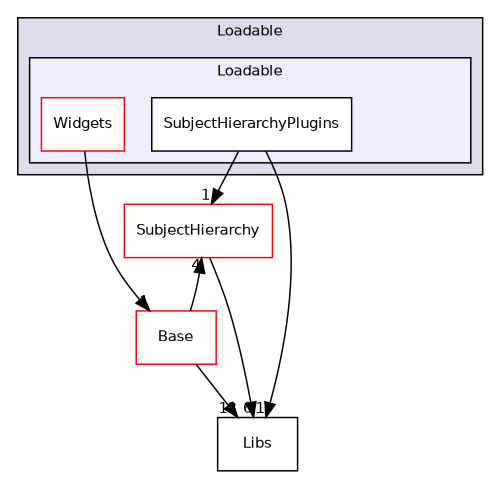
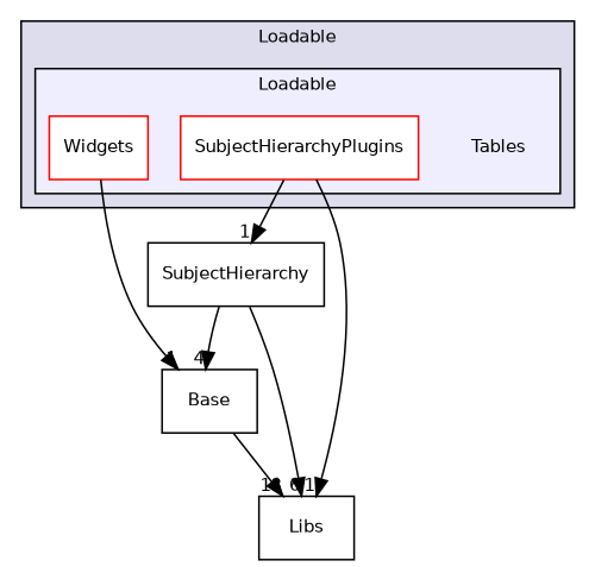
  digraph {
    compound=true
    node [fontname=Helvetica fontsize=10 shape=box color=red]
    edge [headlabel=1 labeldistance=1.5 labelfontname=Helvetica labelfontsize=10]
-   n2 [color=black fillcolor=white label=SubjectHierarchyPlugins style=filled]
+   n1 [label=Tables shape=plaintext color=""]
+   n2 [fillcolor=white label=SubjectHierarchyPlugins style=filled]
    n3 [fillcolor=white label=Widgets style=filled]
-   n4 [label=SubjectHierarchy]
+   n4 [color=black label=SubjectHierarchy]
    n5 [color=black label=Libs]
-   n6 [label=Base]
+   n6 [color=black label=Base]
    subgraph cluster_1 {
      bgcolor="#ddddee"
      fontname=Helvetica
      fontsize=10
      label=Loadable
      pencolor=black
      subgraph cluster_2 {
        bgcolor="#eeeeff"
        fontname=Helvetica
        fontsize=10
        label=Loadable
        pencolor=black
+       n1
        n2
        n3
      }
    }
    n2 -> n4
    n2 -> n5
    n3 -> n6
    n4 -> n5 [headlabel=6]
-   n6 -> n4 [headlabel=4]
+   n4 -> n6 [headlabel=4]
    n6 -> n5 [headlabel=18]
  }
